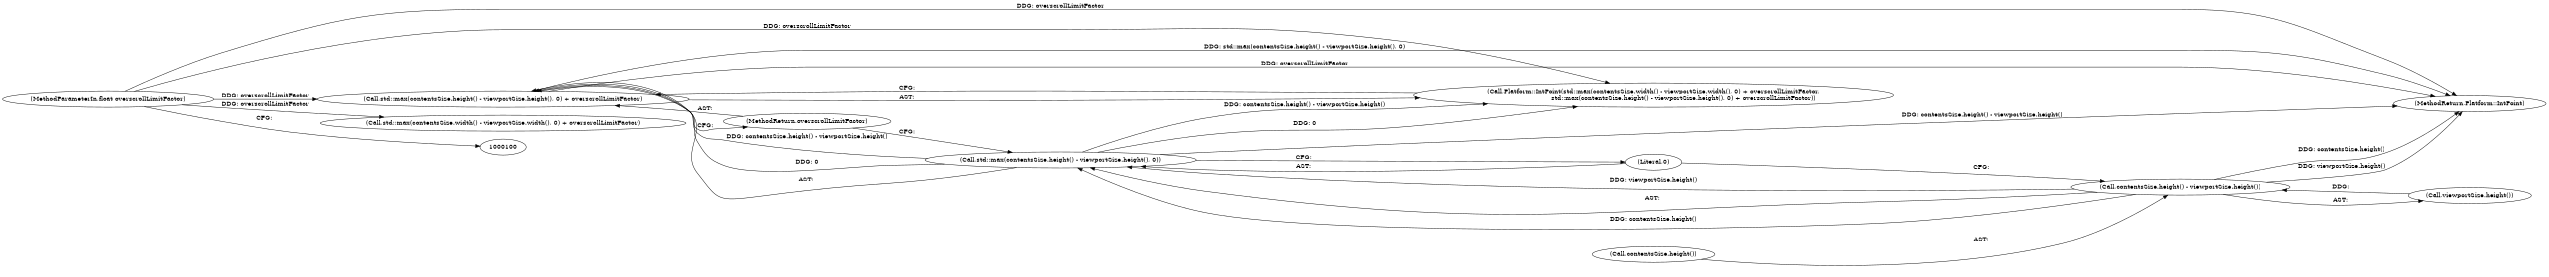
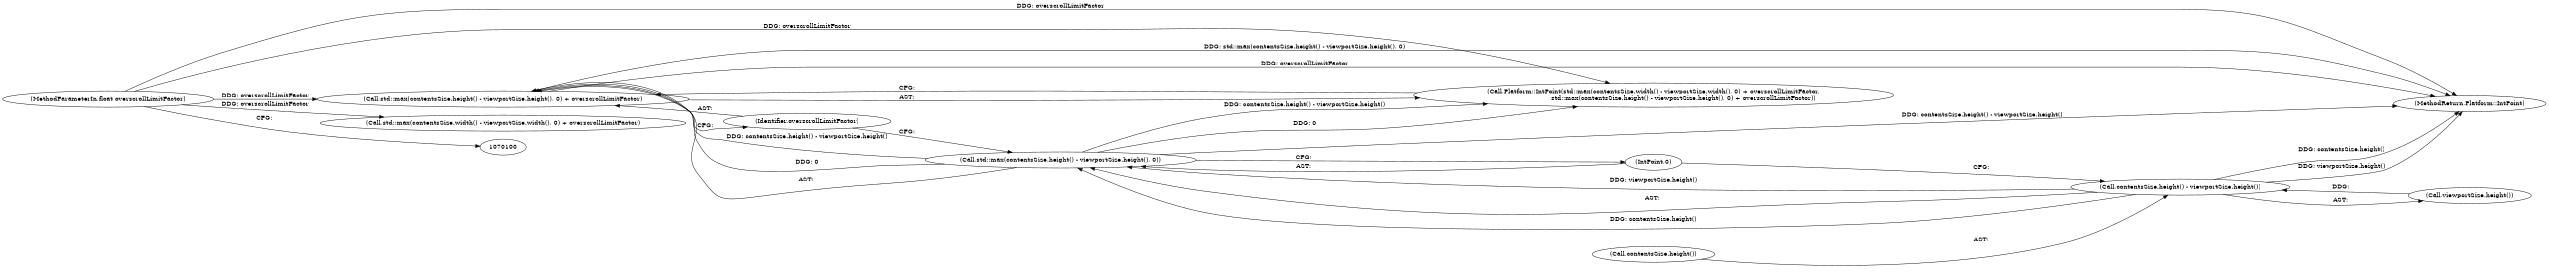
  digraph {
    rankdir=LR
    n1 [label="(Call,std::max(contentsSize.height() - viewportSize.height(), 0) + overscrollLimitFactor)"]
-   n2 [label="(MethodReturn,overscrollLimitFactor)"]
+   n2 [label="(Identifier,overscrollLimitFactor)"]
    n3 [label="(Call,Platform::IntPoint(std::max(contentsSize.width() - viewportSize.width(), 0) + overscrollLimitFactor,\n                              std::max(contentsSize.height() - viewportSize.height(), 0) + overscrollLimitFactor))"]
    n4 [label="(MethodReturn,Platform::IntPoint)"]
    n5 [label="(Call,std::max(contentsSize.height() - viewportSize.height(), 0))"]
-   n6 [label="(Literal,0)"]
+   n6 [label="(IntPoint,0)"]
    n7 [label="(Call,contentsSize.height() - viewportSize.height())"]
    n8 [label="(Call,viewportSize.height())"]
    n9 [label="(MethodParameterIn,float overscrollLimitFactor)"]
    n10 [label="(Call,std::max(contentsSize.width() - viewportSize.width(), 0) + overscrollLimitFactor)"]
-   1000100
+   1000100 [label=1070100]
    n12 [label="(Call,contentsSize.height())"]
    n1 -> n2 [label="CFG: "]
    n1 -> n3 [label="AST: "]
    n1 -> n4 [label="DDG: overscrollLimitFactor"]
    n1 -> n4 [label="DDG: std::max(contentsSize.height() - viewportSize.height(), 0)"]
    n2 -> n1 [label="AST: "]
    n2 -> n5 [label="CFG: "]
    n3 -> n1 [label="CFG: "]
    n5 -> n1 [label="AST: "]
    n5 -> n1 [label="DDG: contentsSize.height() - viewportSize.height()"]
    n5 -> n1 [label="DDG: 0"]
    n5 -> n3 [label="DDG: contentsSize.height() - viewportSize.height()"]
    n5 -> n3 [label="DDG: 0"]
    n5 -> n4 [label="DDG: contentsSize.height() - viewportSize.height()"]
    n5 -> n6 [label="CFG: "]
    n6 -> n5 [label="AST: "]
    n6 -> n7 [label="CFG: "]
    n7 -> n4 [label="DDG: viewportSize.height()"]
    n7 -> n4 [label="DDG: contentsSize.height()"]
    n7 -> n5 [label="AST: "]
    n7 -> n5 [label="DDG: contentsSize.height()"]
    n7 -> n5 [label="DDG: viewportSize.height()"]
    n7 -> n8 [label="AST: "]
    n8 -> n7 [label="DDG: "]
    n9 -> n1 [label="DDG: overscrollLimitFactor"]
    n9 -> n3 [label="DDG: overscrollLimitFactor"]
    n9 -> n4 [label="DDG: overscrollLimitFactor"]
    n9 -> n10 [label="DDG: overscrollLimitFactor"]
    n9 -> 1000100 [label="CFG: "]
    n12 -> n7 [label="AST: "]
  }
